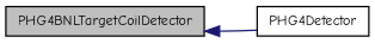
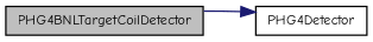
  digraph {
    rankdir=LR
    fontname="Comic Neue"
    node [color=black fontname="Comic Neue" fontsize=10 shape=record]
    n1 [fillcolor=grey75 fontcolor=black height=0.2 label=PHG4BNLTargetCoilDetector style=filled width=0.4]
    n2 [height=0.2 label=PHG4Detector width=0.4]
-   n1 -> n2 [color=midnightblue dir=back fontname="Comic Neue" fontsize=10 labelfontname=FreeSans labelfontsize=10 style=solid]
+   n2 -> n1 [color=midnightblue dir=back fontname="Comic Neue" fontsize=10 labelfontname=FreeSans labelfontsize=10 style=solid]
  }
